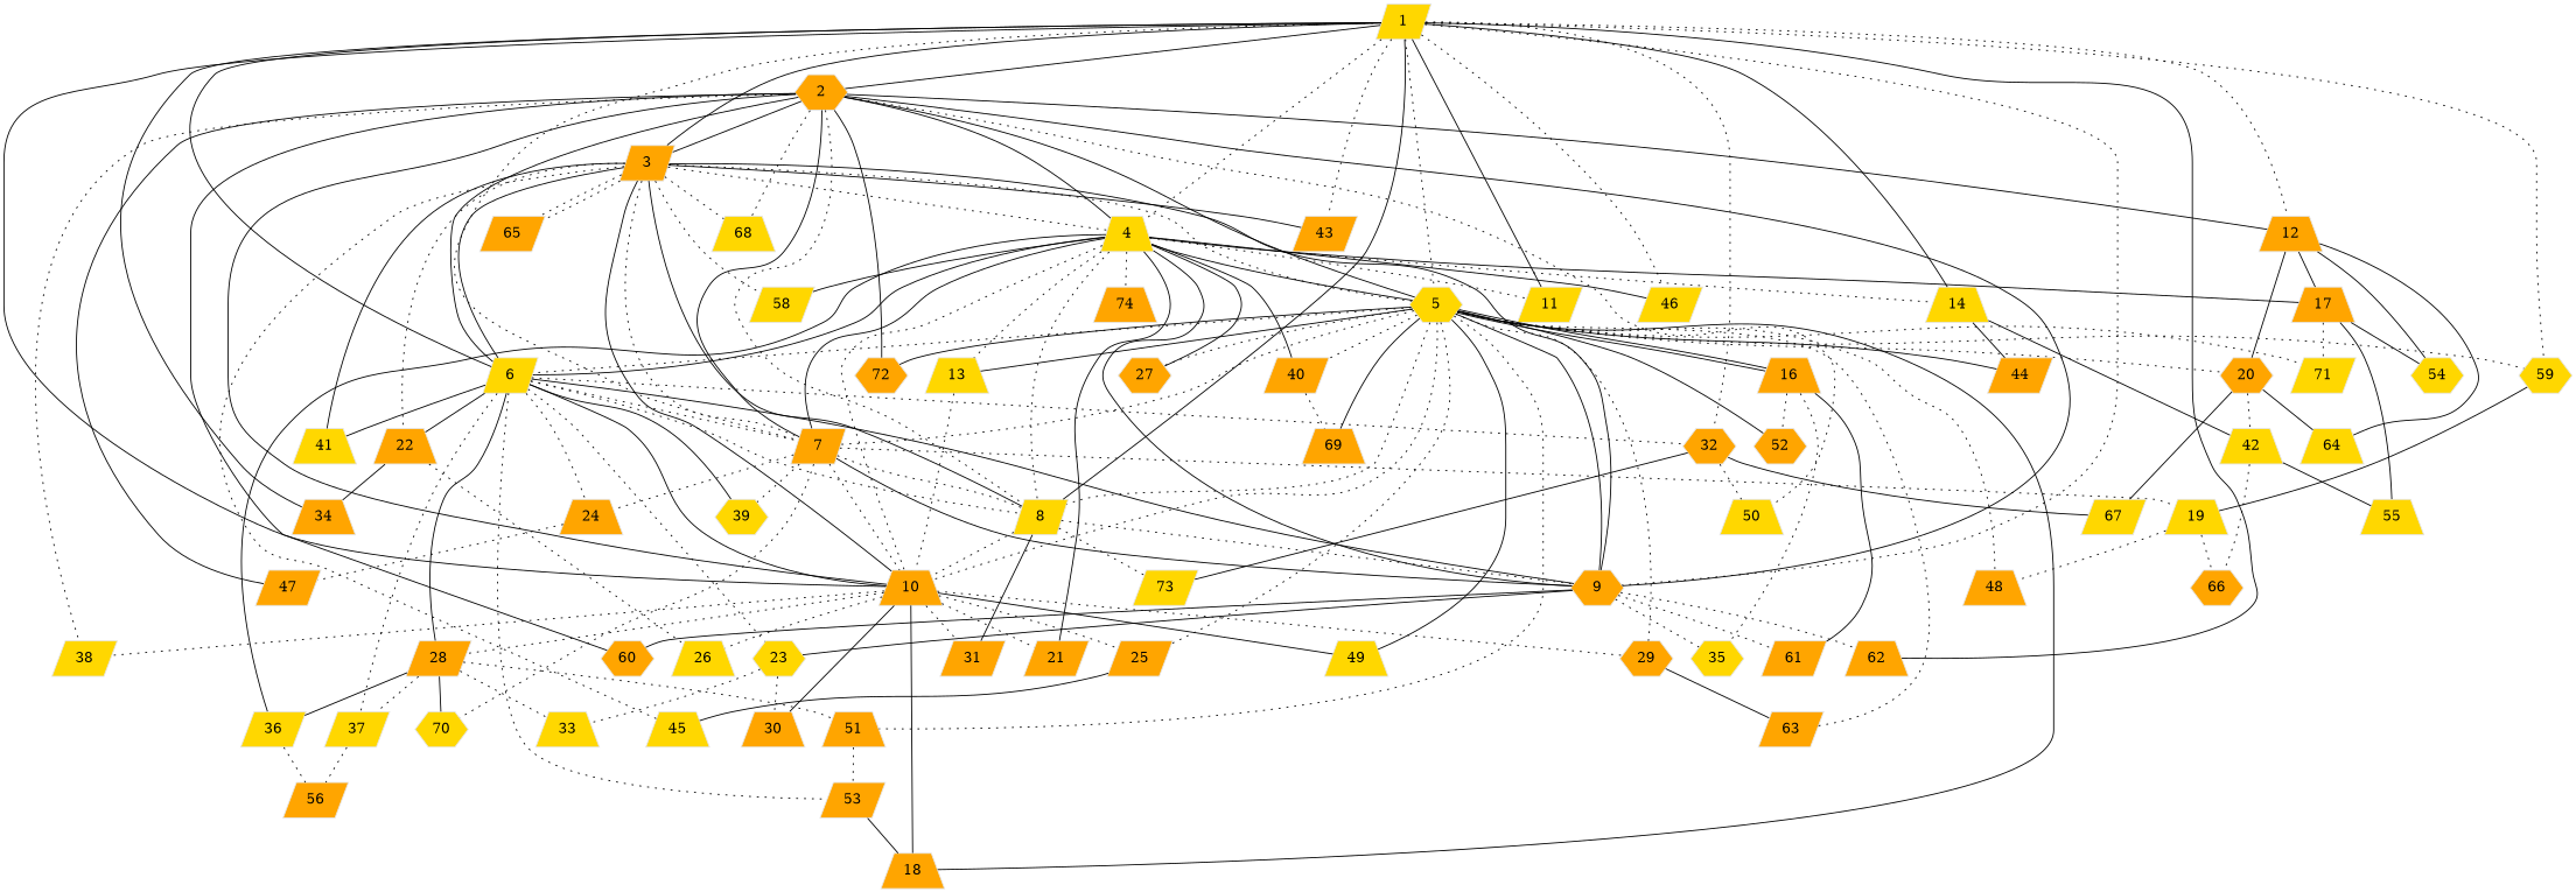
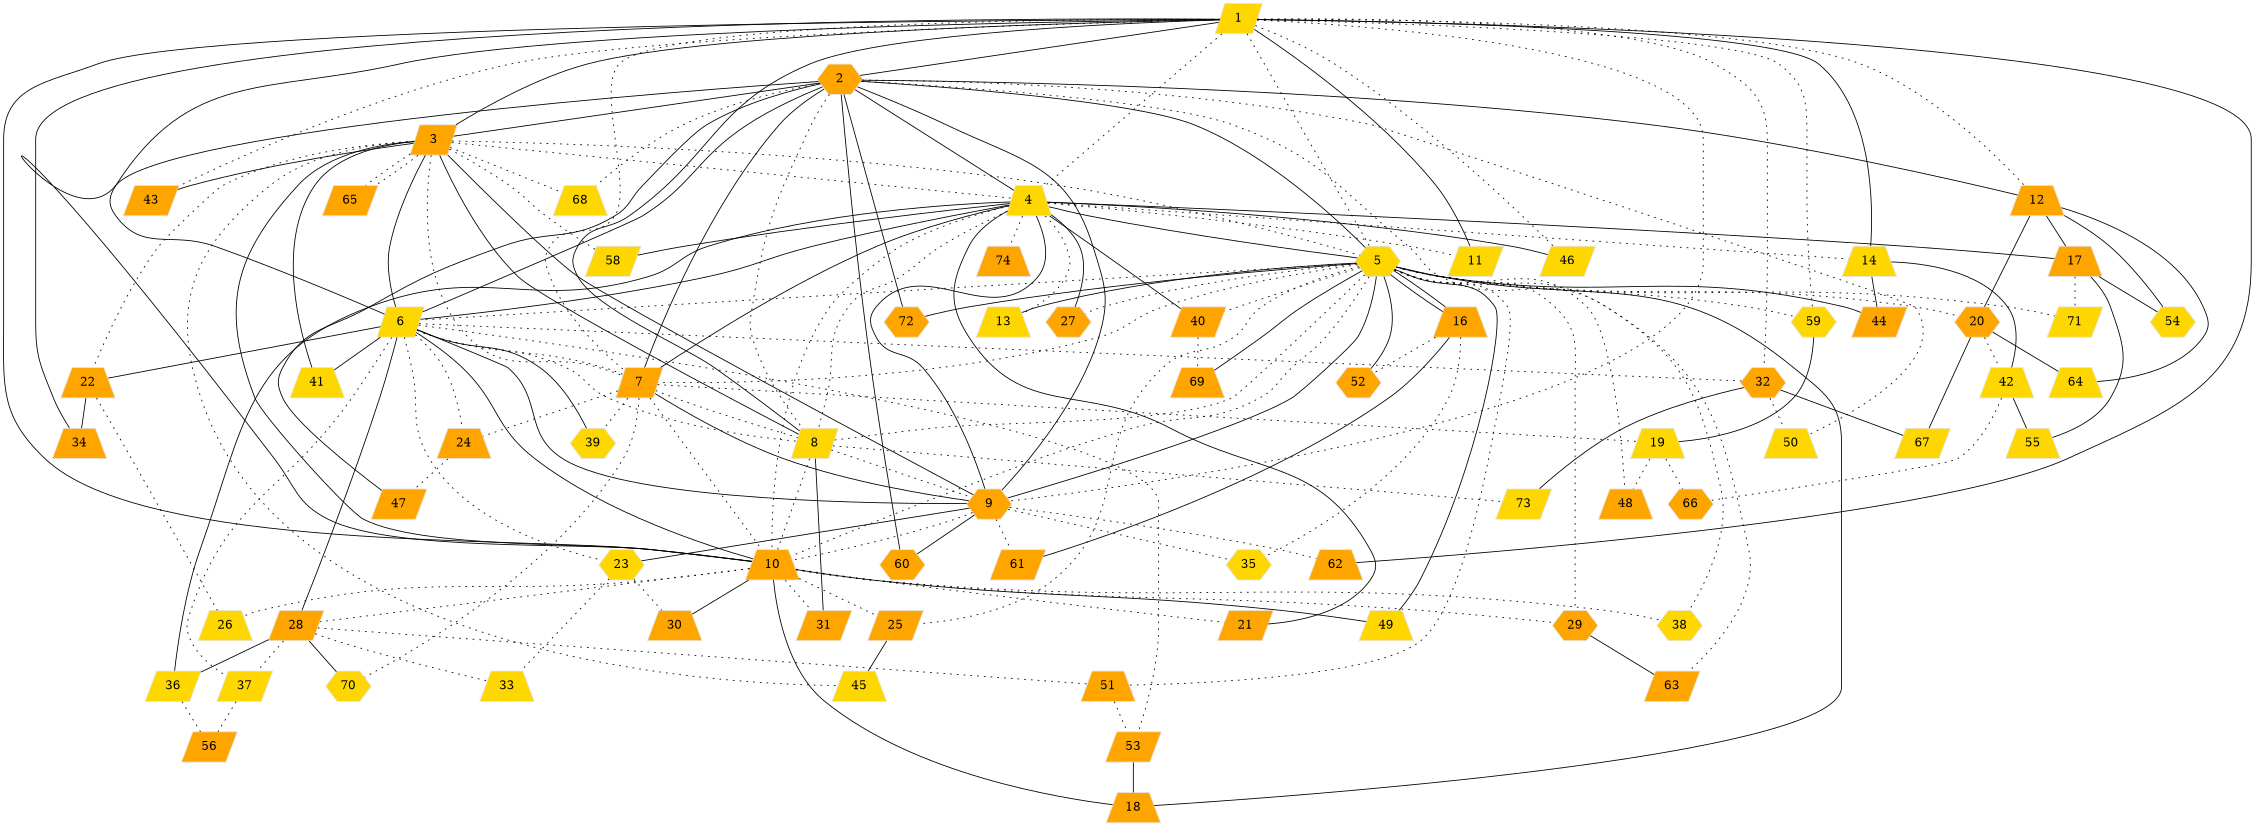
  graph {
    node [color=gray90 fillcolor=orange shape=trapezium style=filled]
    edge [style=dotted]
    1 [fillcolor=gold shape=parallelogram]
    2 [shape=hexagon]
    3 [shape=parallelogram]
    4 [fillcolor=gold]
    5 [fillcolor=gold shape=hexagon]
    6 [fillcolor=gold shape=parallelogram]
    7 [shape=parallelogram]
    8 [fillcolor=gold shape=parallelogram]
    9 [shape=hexagon]
    10
    11 [fillcolor=gold shape=parallelogram]
    12
    14 [fillcolor=gold]
    32 [shape=hexagon]
    34
    43 [shape=parallelogram]
    46 [fillcolor=gold shape=parallelogram]
    59 [fillcolor=gold shape=hexagon]
    62
-   38 [fillcolor=gold shape=parallelogram]
+   38 [fillcolor=gold shape=hexagon]
    47 [shape=parallelogram]
    50 [fillcolor=gold]
    60 [shape=hexagon]
    68 [fillcolor=gold]
    72 [shape=hexagon]
    22
    41 [fillcolor=gold]
    45 [fillcolor=gold]
    58 [fillcolor=gold shape=parallelogram]
    65 [shape=parallelogram]
    13 [fillcolor=gold]
    17
    21 [shape=parallelogram]
    27 [shape=hexagon]
    36 [fillcolor=gold shape=parallelogram]
    40 [shape=parallelogram]
    74
    16
    18
    20 [shape=hexagon]
    25 [shape=parallelogram]
    29 [shape=hexagon]
    44 [shape=parallelogram]
    48
    49 [fillcolor=gold]
    51
    52 [shape=hexagon]
    63 [shape=parallelogram]
    69
    71 [fillcolor=gold shape=parallelogram]
    23 [fillcolor=gold shape=hexagon]
    24
    28 [shape=parallelogram]
    37 [fillcolor=gold shape=parallelogram]
    39 [fillcolor=gold shape=hexagon]
    53 [shape=parallelogram]
    19 [fillcolor=gold]
    70 [fillcolor=gold shape=hexagon]
    31 [shape=parallelogram]
    73 [fillcolor=gold shape=parallelogram]
    35 [fillcolor=gold shape=hexagon]
    61 [shape=parallelogram]
    26 [fillcolor=gold]
    30
    54 [fillcolor=gold shape=hexagon]
    64 [fillcolor=gold]
    42 [fillcolor=gold]
    67 [fillcolor=gold shape=parallelogram]
    55 [fillcolor=gold]
    56 [shape=parallelogram]
    33 [fillcolor=gold]
    66 [shape=hexagon]
    1 -- 2 [style=solid]
    1 -- 3 [style=solid]
    1 -- 4
    1 -- 5
    1 -- 6 [style=solid]
    1 -- 7
    1 -- 8 [style=solid]
    1 -- 9
    1 -- 10 [style=solid]
    1 -- 11 [style=solid]
    1 -- 12
    1 -- 14 [style=solid]
    1 -- 32
    1 -- 34 [style=solid]
    1 -- 43
    1 -- 46
    1 -- 59
    1 -- 62 [style=solid]
    2 -- 3 [style=solid]
    2 -- 4 [style=solid]
    2 -- 5 [style=solid]
    2 -- 6 [style=solid]
    2 -- 7 [style=solid]
    2 -- 8
    2 -- 9 [style=solid]
    2 -- 10 [style=solid]
    2 -- 12 [style=solid]
    2 -- 38
    2 -- 47 [style=solid]
    2 -- 50
    2 -- 60 [style=solid]
    2 -- 68
    2 -- 72 [style=solid]
    3 -- 4
    3 -- 5
    3 -- 6 [style=solid]
    3 -- 7
    3 -- 8 [style=solid]
    3 -- 9 [style=solid]
    3 -- 10 [style=solid]
    3 -- 43 [style=solid]
    3 -- 68
    3 -- 22
    3 -- 41 [style=solid]
    3 -- 45
    3 -- 58
    3 -- 65
    3 -- 65
    4 -- 5 [style=solid]
    4 -- 6 [style=solid]
    4 -- 7 [style=solid]
    4 -- 8
    4 -- 9 [style=solid]
    4 -- 10
    4 -- 11
    4 -- 14
    4 -- 46 [style=solid]
    4 -- 58 [style=solid]
    4 -- 13
    4 -- 17 [style=solid]
    4 -- 21 [style=solid]
    4 -- 27 [style=solid]
    4 -- 36 [style=solid]
    4 -- 40 [style=solid]
    4 -- 74
    5 -- 6
    5 -- 7
    5 -- 8
    5 -- 9 [style=solid]
    5 -- 10
    5 -- 59
    5 -- 72 [style=solid]
    5 -- 13 [style=solid]
    5 -- 27
    5 -- 40
    5 -- 16 [style=solid]
    5 -- 16 [style=solid]
    5 -- 18 [style=solid]
    5 -- 20
    5 -- 25
    5 -- 29
    5 -- 44 [style=solid]
    5 -- 48
    5 -- 49 [style=solid]
    5 -- 51
    5 -- 52 [style=solid]
    5 -- 63
    5 -- 69 [style=solid]
    5 -- 71
    6 -- 7
    6 -- 8
    6 -- 9 [style=solid]
    6 -- 10 [style=solid]
    6 -- 32
    6 -- 22 [style=solid]
    6 -- 41 [style=solid]
    6 -- 23
    6 -- 24
    6 -- 28 [style=solid]
    6 -- 37
    6 -- 39 [style=solid]
    6 -- 53
    7 -- 8
    7 -- 9 [style=solid]
    7 -- 10
    7 -- 24
    7 -- 39
    7 -- 19
    7 -- 70
    8 -- 9
    8 -- 10
    8 -- 31 [style=solid]
    8 -- 73
-   13 -- 10
+   9 -- 10
    9 -- 62
    9 -- 60 [style=solid]
    9 -- 23 [style=solid]
    9 -- 35
    9 -- 61
    10 -- 38
    10 -- 21
    10 -- 18 [style=solid]
    10 -- 25
    10 -- 29
    10 -- 49 [style=solid]
    10 -- 28
    10 -- 31
    10 -- 26
    10 -- 30 [style=solid]
    12 -- 17 [style=solid]
    12 -- 20 [style=solid]
    12 -- 54 [style=solid]
    12 -- 64 [style=solid]
    14 -- 44 [style=solid]
    14 -- 42 [style=solid]
    32 -- 50
    32 -- 73 [style=solid]
    32 -- 67 [style=solid]
    59 -- 19 [style=solid]
    22 -- 34 [style=solid]
    22 -- 26
    17 -- 71
    17 -- 54 [style=solid]
    17 -- 55 [style=solid]
    36 -- 56
    40 -- 69
    16 -- 52
    16 -- 35
    16 -- 61 [style=solid]
    20 -- 64 [style=solid]
    20 -- 42
    20 -- 67 [style=solid]
    25 -- 45 [style=solid]
    29 -- 63 [style=solid]
    51 -- 53
    23 -- 30
    23 -- 33
    24 -- 47
    28 -- 36 [style=solid]
    28 -- 51
    28 -- 37
    28 -- 70 [style=solid]
    28 -- 33
    37 -- 56
    53 -- 18 [style=solid]
    19 -- 48
    19 -- 66
    42 -- 55 [style=solid]
    42 -- 66
  }
